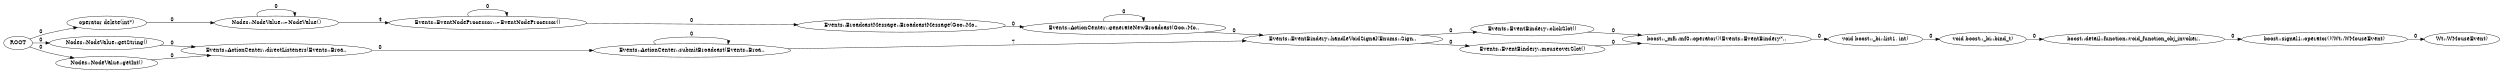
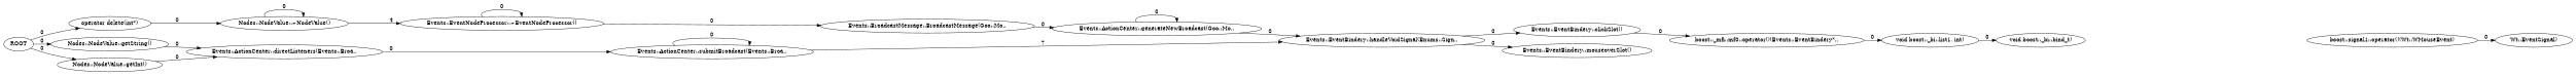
  digraph {
    rankdir=LR
    "void boost::_bi::bind_t)"
-   "boost::detail::function::void_function_obj_invoker.."
    "boost::signal1::operator()(Wt::WMouseEvent)"
-   "Wt::EventSignal)" [label="Wt::WMouseEvent)"]
+   "Wt::EventSignal)"
    n5 [label="operator delete(int*)"]
    "Nodes::NodeValue::~NodeValue()"
    "Events::EventNodeProcessor::~EventNodeProcessor()"
    "Events::ActionCenter::generateNewBroadcast(Goo::Mo.."
    "Events::EventBindery::handleVoidSignal(Enums::Sign.."
    "Events::EventBindery::clickSlot()"
    "Events::EventBindery::mouseoverSlot()"
    "Events::BroadcastMessage::BroadcastMessage(Goo::Mo.."
    "Nodes::NodeValue::getString()"
    "Events::ActionCenter::directListeners(Events::Broa.."
    "Events::ActionCenter::submitBroadcast(Events::Broa.."
    "void boost::_bi::list1, int)"
    "boost::_mfi::mf0::operator()(Events::EventBindery*.."
    "Nodes::NodeValue::getInt()"
    ROOT
-   "void boost::_bi::bind_t)" -> "boost::detail::function::void_function_obj_invoker.." [label=0]
-   "boost::detail::function::void_function_obj_invoker.." -> "boost::signal1::operator()(Wt::WMouseEvent)" [label=0]
    "boost::signal1::operator()(Wt::WMouseEvent)" -> "Wt::EventSignal)" [label=0]
    n5 -> "Nodes::NodeValue::~NodeValue()" [label=0]
    "Nodes::NodeValue::~NodeValue()" -> "Nodes::NodeValue::~NodeValue()" [label=0]
    "Nodes::NodeValue::~NodeValue()" -> "Events::EventNodeProcessor::~EventNodeProcessor()" [label=4]
    "Events::EventNodeProcessor::~EventNodeProcessor()" -> "Events::EventNodeProcessor::~EventNodeProcessor()" [label=0]
    "Events::EventNodeProcessor::~EventNodeProcessor()" -> "Events::BroadcastMessage::BroadcastMessage(Goo::Mo.." [label=0]
    "Events::ActionCenter::generateNewBroadcast(Goo::Mo.." -> "Events::ActionCenter::generateNewBroadcast(Goo::Mo.." [label=0]
    "Events::ActionCenter::generateNewBroadcast(Goo::Mo.." -> "Events::EventBindery::handleVoidSignal(Enums::Sign.." [label=0]
    "Events::EventBindery::handleVoidSignal(Enums::Sign.." -> "Events::EventBindery::clickSlot()" [label=0]
    "Events::EventBindery::handleVoidSignal(Enums::Sign.." -> "Events::EventBindery::mouseoverSlot()" [label=0]
    "Events::EventBindery::clickSlot()" -> "boost::_mfi::mf0::operator()(Events::EventBindery*.." [label=0]
-   "Events::EventBindery::mouseoverSlot()" -> "boost::_mfi::mf0::operator()(Events::EventBindery*.." [label=0]
    "Events::BroadcastMessage::BroadcastMessage(Goo::Mo.." -> "Events::ActionCenter::generateNewBroadcast(Goo::Mo.." [label=0]
    "Nodes::NodeValue::getString()" -> "Events::ActionCenter::directListeners(Events::Broa.." [label=0]
    "Events::ActionCenter::directListeners(Events::Broa.." -> "Events::ActionCenter::submitBroadcast(Events::Broa.." [label=0]
    "Events::ActionCenter::submitBroadcast(Events::Broa.." -> "Events::EventBindery::handleVoidSignal(Enums::Sign.." [label=7]
    "Events::ActionCenter::submitBroadcast(Events::Broa.." -> "Events::ActionCenter::submitBroadcast(Events::Broa.." [label=0]
    "void boost::_bi::list1, int)" -> "void boost::_bi::bind_t)" [label=0]
    "boost::_mfi::mf0::operator()(Events::EventBindery*.." -> "void boost::_bi::list1, int)" [label=0]
    "Nodes::NodeValue::getInt()" -> "Events::ActionCenter::directListeners(Events::Broa.." [label=0]
    ROOT -> n5 [label=0]
    ROOT -> "Nodes::NodeValue::getString()" [label=0]
    ROOT -> "Nodes::NodeValue::getInt()" [label=0]
  }
